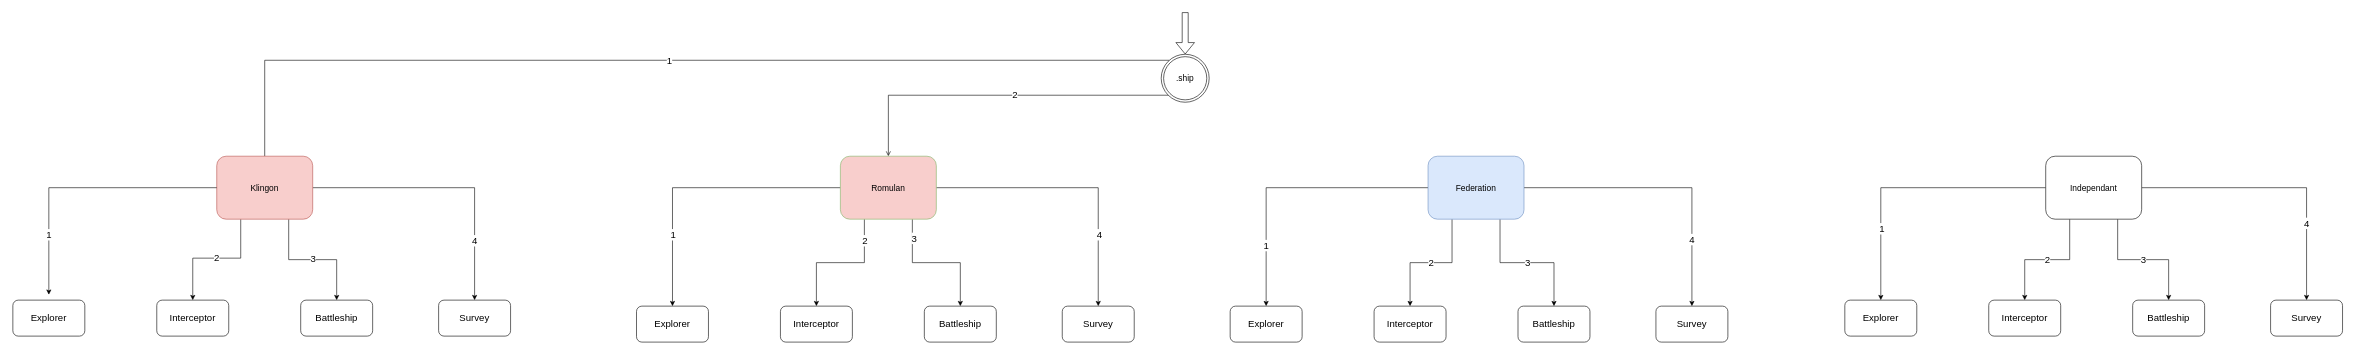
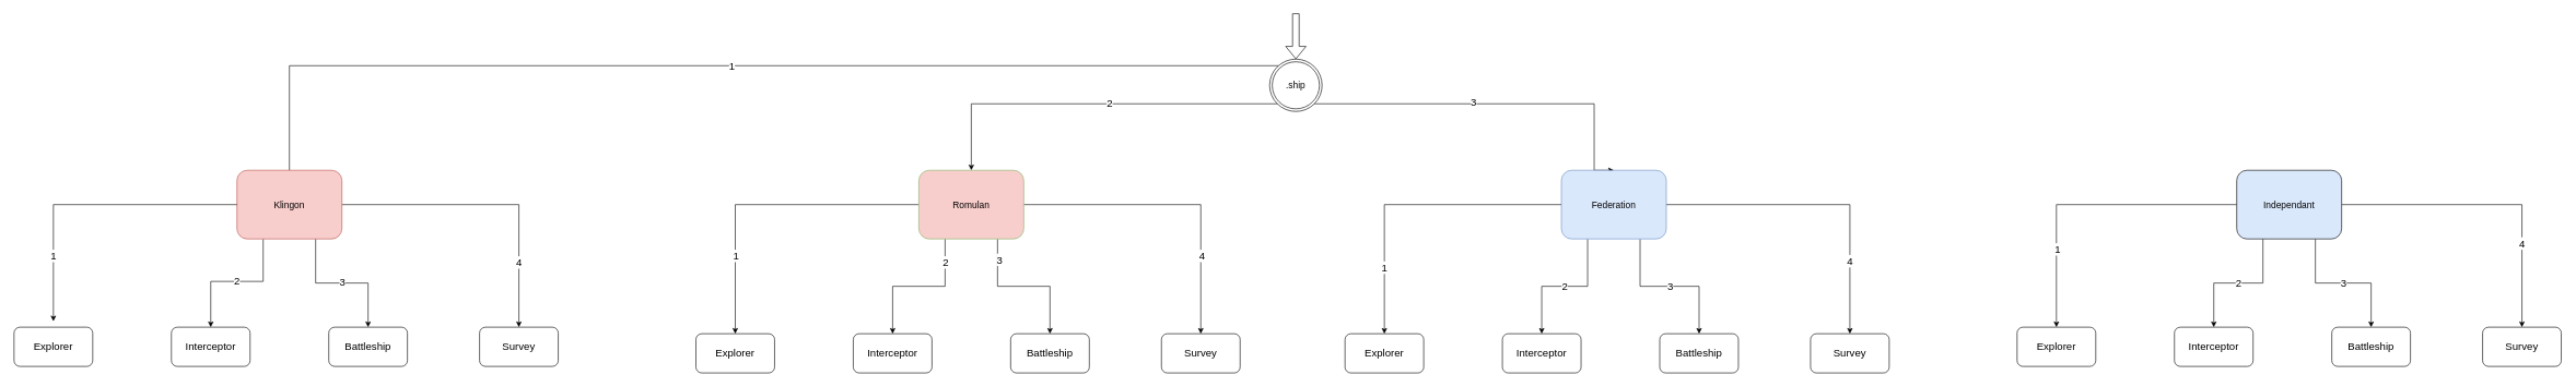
  <mxCell id="0" />
  <mxCell id="1" parent="0" />
+ <mxCell id="2" style="edgeStyle=orthogonalEdgeStyle;rounded=0;orthogonalLoop=1;jettySize=auto;html=1;exitX=1;exitY=1;exitDx=0;exitDy=0;entryX=0.5;entryY=0;entryDx=0;entryDy=0;" edge="1" parent="1" source="6" target="21"><mxGeometry relative="1" as="geometry"><mxPoint x="1950" y="240" as="targetPoint" /><Array as="points"><mxPoint x="2430" y="158" /></Array></mxGeometry></mxCell>
+ <mxCell id="3" value="3" style="edgeLabel;html=1;align=center;verticalAlign=middle;resizable=0;points=[];fontSize=16;" vertex="1" connectable="0" parent="2"><mxGeometry x="-0.134" y="4" relative="1" as="geometry"><mxPoint as="offset" /></mxGeometry></mxCell>
  <mxCell id="4" value="1" style="edgeStyle=orthogonalEdgeStyle;rounded=0;orthogonalLoop=1;jettySize=auto;html=1;entryX=0.5;entryY=0;entryDx=0;entryDy=0;strokeWidth=1;fontSize=16;endArrow=none;" edge="1" parent="1" source="6" target="26"><mxGeometry relative="1" as="geometry"><mxPoint x="1305" y="240" as="targetPoint" /><Array as="points"><mxPoint x="440" y="100" /></Array></mxGeometry></mxCell>
- <mxCell id="5" value="2" style="edgeStyle=orthogonalEdgeStyle;rounded=0;orthogonalLoop=1;jettySize=auto;html=1;exitX=1;exitY=1;exitDx=0;exitDy=0;entryX=0.5;entryY=0;entryDx=0;entryDy=0;fontSize=16;endArrow=open;" edge="1" parent="1" source="6" target="15"><mxGeometry relative="1" as="geometry"><mxPoint x="1810" y="250" as="targetPoint" /><Array as="points"><mxPoint x="1480" y="158" /></Array></mxGeometry></mxCell>
+ <mxCell id="5" value="2" style="edgeStyle=orthogonalEdgeStyle;rounded=0;orthogonalLoop=1;jettySize=auto;html=1;exitX=1;exitY=1;exitDx=0;exitDy=0;entryX=0.5;entryY=0;entryDx=0;entryDy=0;fontSize=16;" edge="1" parent="1" source="6" target="15"><mxGeometry relative="1" as="geometry"><mxPoint x="1810" y="250" as="targetPoint" /><Array as="points"><mxPoint x="1480" y="158" /></Array></mxGeometry></mxCell>
  <mxCell id="6" value="&lt;span style=&quot;font-size: 14px&quot;&gt;.ship&lt;br&gt;&lt;/span&gt;" style="ellipse;shape=doubleEllipse;whiteSpace=wrap;html=1;aspect=fixed;" vertex="1" parent="1"><mxGeometry x="1935" y="90" width="80" height="80" as="geometry" /></mxCell>
  <mxCell id="7" style="edgeStyle=orthogonalEdgeStyle;rounded=0;orthogonalLoop=1;jettySize=auto;html=1;exitX=0;exitY=0.5;exitDx=0;exitDy=0;entryX=0.5;entryY=0;entryDx=0;entryDy=0;fontSize=16;strokeWidth=1;" edge="1" parent="1" source="15" target="38"><mxGeometry relative="1" as="geometry" /></mxCell>
  <mxCell id="8" value="1" style="edgeLabel;html=1;align=center;verticalAlign=middle;resizable=0;points=[];fontSize=16;" vertex="1" connectable="0" parent="7"><mxGeometry x="0.392" y="-1" relative="1" as="geometry"><mxPoint x="1" y="26" as="offset" /></mxGeometry></mxCell>
  <mxCell id="9" style="edgeStyle=orthogonalEdgeStyle;rounded=0;orthogonalLoop=1;jettySize=auto;html=1;exitX=0.25;exitY=1;exitDx=0;exitDy=0;entryX=0.5;entryY=0;entryDx=0;entryDy=0;fontSize=16;strokeWidth=1;" edge="1" parent="1" source="15" target="39"><mxGeometry relative="1" as="geometry" /></mxCell>
  <mxCell id="10" value="2" style="edgeLabel;html=1;align=center;verticalAlign=middle;resizable=0;points=[];fontSize=16;" vertex="1" connectable="0" parent="9"><mxGeometry x="-0.309" y="1" relative="1" as="geometry"><mxPoint x="6" y="-38" as="offset" /></mxGeometry></mxCell>
  <mxCell id="11" style="edgeStyle=orthogonalEdgeStyle;rounded=0;orthogonalLoop=1;jettySize=auto;html=1;exitX=0.75;exitY=1;exitDx=0;exitDy=0;entryX=0.5;entryY=0;entryDx=0;entryDy=0;fontSize=16;strokeWidth=1;" edge="1" parent="1" source="15" target="40"><mxGeometry relative="1" as="geometry" /></mxCell>
  <mxCell id="12" value="3" style="edgeLabel;html=1;align=center;verticalAlign=middle;resizable=0;points=[];fontSize=16;" vertex="1" connectable="0" parent="11"><mxGeometry x="-0.589" y="2" relative="1" as="geometry"><mxPoint y="-15" as="offset" /></mxGeometry></mxCell>
  <mxCell id="13" style="edgeStyle=orthogonalEdgeStyle;rounded=0;orthogonalLoop=1;jettySize=auto;html=1;exitX=1;exitY=0.5;exitDx=0;exitDy=0;entryX=0.5;entryY=0;entryDx=0;entryDy=0;fontSize=16;strokeWidth=1;" edge="1" parent="1" source="15" target="41"><mxGeometry relative="1" as="geometry" /></mxCell>
  <mxCell id="14" value="4" style="edgeLabel;html=1;align=center;verticalAlign=middle;resizable=0;points=[];fontSize=16;" vertex="1" connectable="0" parent="13"><mxGeometry x="-0.619" y="3" relative="1" as="geometry"><mxPoint x="182" y="81" as="offset" /></mxGeometry></mxCell>
  <mxCell id="15" value="&lt;font style=&quot;font-size: 14px&quot;&gt;Romulan&lt;/font&gt;" style="rounded=1;whiteSpace=wrap;html=1;fillColor=#f8cecc;strokeColor=#82b366;" vertex="1" parent="1"><mxGeometry x="1400" y="260" width="160" height="105" as="geometry" /></mxCell>
  <mxCell id="16" style="edgeStyle=orthogonalEdgeStyle;rounded=0;orthogonalLoop=1;jettySize=auto;html=1;exitX=0.5;exitY=1;exitDx=0;exitDy=0;" edge="1" parent="1" source="15" target="15"><mxGeometry relative="1" as="geometry" /></mxCell>
  <mxCell id="17" value="1" style="edgeStyle=orthogonalEdgeStyle;rounded=0;orthogonalLoop=1;jettySize=auto;html=1;exitX=0;exitY=0.5;exitDx=0;exitDy=0;entryX=0.5;entryY=0;entryDx=0;entryDy=0;fontSize=16;strokeWidth=1;" edge="1" parent="1" source="21" target="42"><mxGeometry x="0.572" relative="1" as="geometry"><mxPoint y="-1" as="offset" /></mxGeometry></mxCell>
  <mxCell id="18" value="2" style="edgeStyle=orthogonalEdgeStyle;rounded=0;orthogonalLoop=1;jettySize=auto;html=1;exitX=0.25;exitY=1;exitDx=0;exitDy=0;entryX=0.5;entryY=0;entryDx=0;entryDy=0;fontSize=16;strokeWidth=1;" edge="1" parent="1" source="21" target="43"><mxGeometry relative="1" as="geometry" /></mxCell>
  <mxCell id="19" value="3" style="edgeStyle=orthogonalEdgeStyle;rounded=0;orthogonalLoop=1;jettySize=auto;html=1;exitX=0.75;exitY=1;exitDx=0;exitDy=0;entryX=0.5;entryY=0;entryDx=0;entryDy=0;fontSize=16;strokeWidth=1;" edge="1" parent="1" source="21" target="44"><mxGeometry relative="1" as="geometry" /></mxCell>
  <mxCell id="20" value="4" style="edgeStyle=orthogonalEdgeStyle;rounded=0;orthogonalLoop=1;jettySize=auto;html=1;exitX=1;exitY=0.5;exitDx=0;exitDy=0;entryX=0.5;entryY=0;entryDx=0;entryDy=0;fontSize=16;strokeWidth=1;" edge="1" parent="1" source="21" target="45"><mxGeometry x="0.539" relative="1" as="geometry"><mxPoint y="-1" as="offset" /></mxGeometry></mxCell>
  <mxCell id="21" value="&lt;font style=&quot;font-size: 14px&quot;&gt;Federation&lt;/font&gt;" style="rounded=1;whiteSpace=wrap;html=1;fillColor=#dae8fc;strokeColor=#6c8ebf;" vertex="1" parent="1"><mxGeometry x="2380" y="260" width="160" height="105" as="geometry" /></mxCell>
  <mxCell id="22" value="4" style="edgeStyle=orthogonalEdgeStyle;rounded=0;orthogonalLoop=1;jettySize=auto;html=1;exitX=1;exitY=0.5;exitDx=0;exitDy=0;entryX=0.5;entryY=0;entryDx=0;entryDy=0;fontSize=16;strokeWidth=1;" edge="1" parent="1" source="26" target="36"><mxGeometry x="0.569" relative="1" as="geometry"><Array as="points"><mxPoint x="790" y="313" /></Array><mxPoint y="-1" as="offset" /></mxGeometry></mxCell>
  <mxCell id="23" value="2" style="edgeStyle=orthogonalEdgeStyle;rounded=0;orthogonalLoop=1;jettySize=auto;html=1;exitX=0.25;exitY=1;exitDx=0;exitDy=0;entryX=0.5;entryY=0;entryDx=0;entryDy=0;fontSize=16;strokeWidth=1;" edge="1" parent="1" source="26" target="34"><mxGeometry x="-0.023" relative="1" as="geometry"><Array as="points"><mxPoint x="400" y="430" /><mxPoint x="320" y="430" /></Array><mxPoint as="offset" /></mxGeometry></mxCell>
  <mxCell id="24" style="edgeStyle=orthogonalEdgeStyle;rounded=0;orthogonalLoop=1;jettySize=auto;html=1;exitX=0.75;exitY=1;exitDx=0;exitDy=0;entryX=0.5;entryY=0;entryDx=0;entryDy=0;fontSize=16;strokeWidth=1;" edge="1" parent="1" source="26" target="35"><mxGeometry relative="1" as="geometry" /></mxCell>
  <mxCell id="25" value="3" style="edgeLabel;html=1;align=center;verticalAlign=middle;resizable=0;points=[];fontSize=16;" vertex="1" connectable="0" parent="24"><mxGeometry x="-0.299" y="5" relative="1" as="geometry"><mxPoint x="33" y="3" as="offset" /></mxGeometry></mxCell>
  <mxCell id="26" value="&lt;font style=&quot;font-size: 14px&quot;&gt;Klingon&lt;/font&gt;" style="rounded=1;whiteSpace=wrap;html=1;fillColor=#f8cecc;strokeColor=#b85450;" vertex="1" parent="1"><mxGeometry x="360" y="260" width="160" height="105" as="geometry" /></mxCell>
  <mxCell id="27" style="edgeStyle=orthogonalEdgeStyle;rounded=0;orthogonalLoop=1;jettySize=auto;html=1;exitX=0;exitY=0.5;exitDx=0;exitDy=0;entryX=0.5;entryY=0;entryDx=0;entryDy=0;fontSize=16;strokeWidth=1;" edge="1" parent="1" source="32" target="46"><mxGeometry relative="1" as="geometry" /></mxCell>
  <mxCell id="28" value="1" style="edgeLabel;html=1;align=center;verticalAlign=middle;resizable=0;points=[];fontSize=16;" vertex="1" connectable="0" parent="27"><mxGeometry x="-0.173" y="-2" relative="1" as="geometry"><mxPoint x="-83" y="70" as="offset" /></mxGeometry></mxCell>
  <mxCell id="29" value="2" style="edgeStyle=orthogonalEdgeStyle;rounded=0;orthogonalLoop=1;jettySize=auto;html=1;exitX=0.25;exitY=1;exitDx=0;exitDy=0;entryX=0.5;entryY=0;entryDx=0;entryDy=0;fontSize=16;strokeWidth=1;" edge="1" parent="1" source="32" target="47"><mxGeometry relative="1" as="geometry" /></mxCell>
  <mxCell id="30" value="3" style="edgeStyle=orthogonalEdgeStyle;rounded=0;orthogonalLoop=1;jettySize=auto;html=1;exitX=0.75;exitY=1;exitDx=0;exitDy=0;entryX=0.5;entryY=0;entryDx=0;entryDy=0;fontSize=16;strokeWidth=1;" edge="1" parent="1" source="32" target="48"><mxGeometry relative="1" as="geometry" /></mxCell>
  <mxCell id="31" value="4" style="edgeStyle=orthogonalEdgeStyle;rounded=0;orthogonalLoop=1;jettySize=auto;html=1;exitX=1;exitY=0.5;exitDx=0;exitDy=0;entryX=0.5;entryY=0;entryDx=0;entryDy=0;fontSize=16;strokeWidth=1;" edge="1" parent="1" source="32" target="49"><mxGeometry x="0.438" relative="1" as="geometry"><mxPoint y="1" as="offset" /></mxGeometry></mxCell>
- <mxCell id="32" value="&lt;span style=&quot;font-size: 14px&quot;&gt;Independant&lt;/span&gt;" style="rounded=1;whiteSpace=wrap;html=1;" vertex="1" parent="1"><mxGeometry x="3410" y="260" width="160" height="105" as="geometry" /></mxCell>
+ <mxCell id="32" value="&lt;span style=&quot;font-size: 14px&quot;&gt;Independant&lt;/span&gt;" style="rounded=1;whiteSpace=wrap;html=1;fillColor=#dae8fc;" vertex="1" parent="1"><mxGeometry x="3410" y="260" width="160" height="105" as="geometry" /></mxCell>
  <mxCell id="33" value="Explorer" style="rounded=1;whiteSpace=wrap;html=1;fontSize=16;" vertex="1" parent="1"><mxGeometry x="20" y="500" width="120" height="60" as="geometry" /></mxCell>
  <mxCell id="34" value="Interceptor" style="rounded=1;whiteSpace=wrap;html=1;fontSize=16;" vertex="1" parent="1"><mxGeometry x="260" y="500" width="120" height="60" as="geometry" /></mxCell>
  <mxCell id="35" value="Battleship" style="rounded=1;whiteSpace=wrap;html=1;fontSize=16;" vertex="1" parent="1"><mxGeometry x="500" y="500" width="120" height="60" as="geometry" /></mxCell>
  <mxCell id="36" value="Survey" style="rounded=1;whiteSpace=wrap;html=1;fontSize=16;" vertex="1" parent="1"><mxGeometry x="730" y="500" width="120" height="60" as="geometry" /></mxCell>
  <mxCell id="37" value="1" style="edgeStyle=orthogonalEdgeStyle;rounded=0;orthogonalLoop=1;jettySize=auto;html=1;strokeWidth=1;fontSize=16;exitX=0;exitY=0.5;exitDx=0;exitDy=0;" edge="1" parent="1" source="26"><mxGeometry x="0.559" relative="1" as="geometry"><mxPoint x="80" y="491" as="targetPoint" /><mxPoint x="670" y="340" as="sourcePoint" /><Array as="points"><mxPoint x="80" y="313" /></Array><mxPoint y="1" as="offset" /></mxGeometry></mxCell>
  <mxCell id="38" value="Explorer" style="rounded=1;whiteSpace=wrap;html=1;fontSize=16;" vertex="1" parent="1"><mxGeometry x="1060" y="510" width="120" height="60" as="geometry" /></mxCell>
  <mxCell id="39" value="Interceptor" style="rounded=1;whiteSpace=wrap;html=1;fontSize=16;" vertex="1" parent="1"><mxGeometry x="1300" y="510" width="120" height="60" as="geometry" /></mxCell>
  <mxCell id="40" value="Battleship" style="rounded=1;whiteSpace=wrap;html=1;fontSize=16;" vertex="1" parent="1"><mxGeometry x="1540" y="510" width="120" height="60" as="geometry" /></mxCell>
  <mxCell id="41" value="Survey" style="rounded=1;whiteSpace=wrap;html=1;fontSize=16;" vertex="1" parent="1"><mxGeometry x="1770" y="510" width="120" height="60" as="geometry" /></mxCell>
  <mxCell id="42" value="Explorer" style="rounded=1;whiteSpace=wrap;html=1;fontSize=16;" vertex="1" parent="1"><mxGeometry x="2050" y="510" width="120" height="60" as="geometry" /></mxCell>
  <mxCell id="43" value="Interceptor" style="rounded=1;whiteSpace=wrap;html=1;fontSize=16;" vertex="1" parent="1"><mxGeometry x="2290" y="510" width="120" height="60" as="geometry" /></mxCell>
  <mxCell id="44" value="Battleship" style="rounded=1;whiteSpace=wrap;html=1;fontSize=16;" vertex="1" parent="1"><mxGeometry x="2530" y="510" width="120" height="60" as="geometry" /></mxCell>
  <mxCell id="45" value="Survey" style="rounded=1;whiteSpace=wrap;html=1;fontSize=16;" vertex="1" parent="1"><mxGeometry x="2760" y="510" width="120" height="60" as="geometry" /></mxCell>
  <mxCell id="46" value="Explorer" style="rounded=1;whiteSpace=wrap;html=1;fontSize=16;" vertex="1" parent="1"><mxGeometry x="3075" y="500" width="120" height="60" as="geometry" /></mxCell>
  <mxCell id="47" value="Interceptor" style="rounded=1;whiteSpace=wrap;html=1;fontSize=16;" vertex="1" parent="1"><mxGeometry x="3315" y="500" width="120" height="60" as="geometry" /></mxCell>
  <mxCell id="48" value="Battleship" style="rounded=1;whiteSpace=wrap;html=1;fontSize=16;" vertex="1" parent="1"><mxGeometry x="3555" y="500" width="120" height="60" as="geometry" /></mxCell>
  <mxCell id="49" value="Survey" style="rounded=1;whiteSpace=wrap;html=1;fontSize=16;" vertex="1" parent="1"><mxGeometry x="3785" y="500" width="120" height="60" as="geometry" /></mxCell>
  <mxCell id="50" value="" style="shape=flexArrow;endArrow=classic;html=1;fontSize=16;strokeWidth=1;entryX=0.5;entryY=0;entryDx=0;entryDy=0;" edge="1" parent="1" target="6"><mxGeometry width="50" height="50" relative="1" as="geometry"><mxPoint x="1975" y="20" as="sourcePoint" /><mxPoint x="1975" y="0" as="targetPoint" /></mxGeometry></mxCell>
